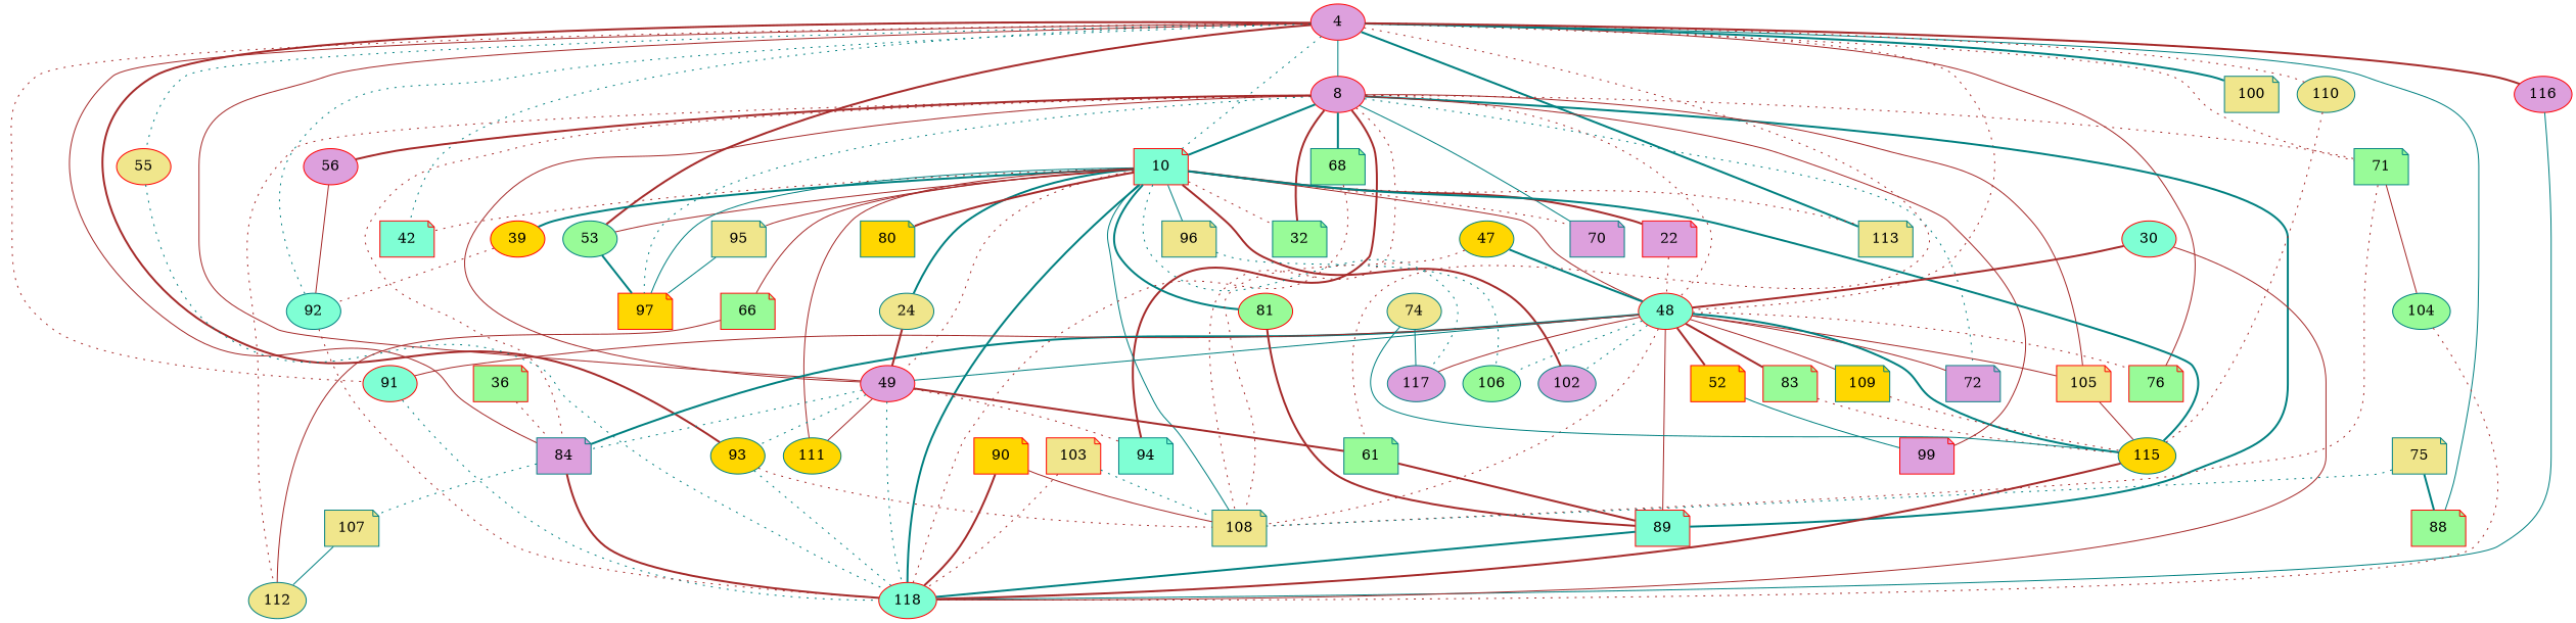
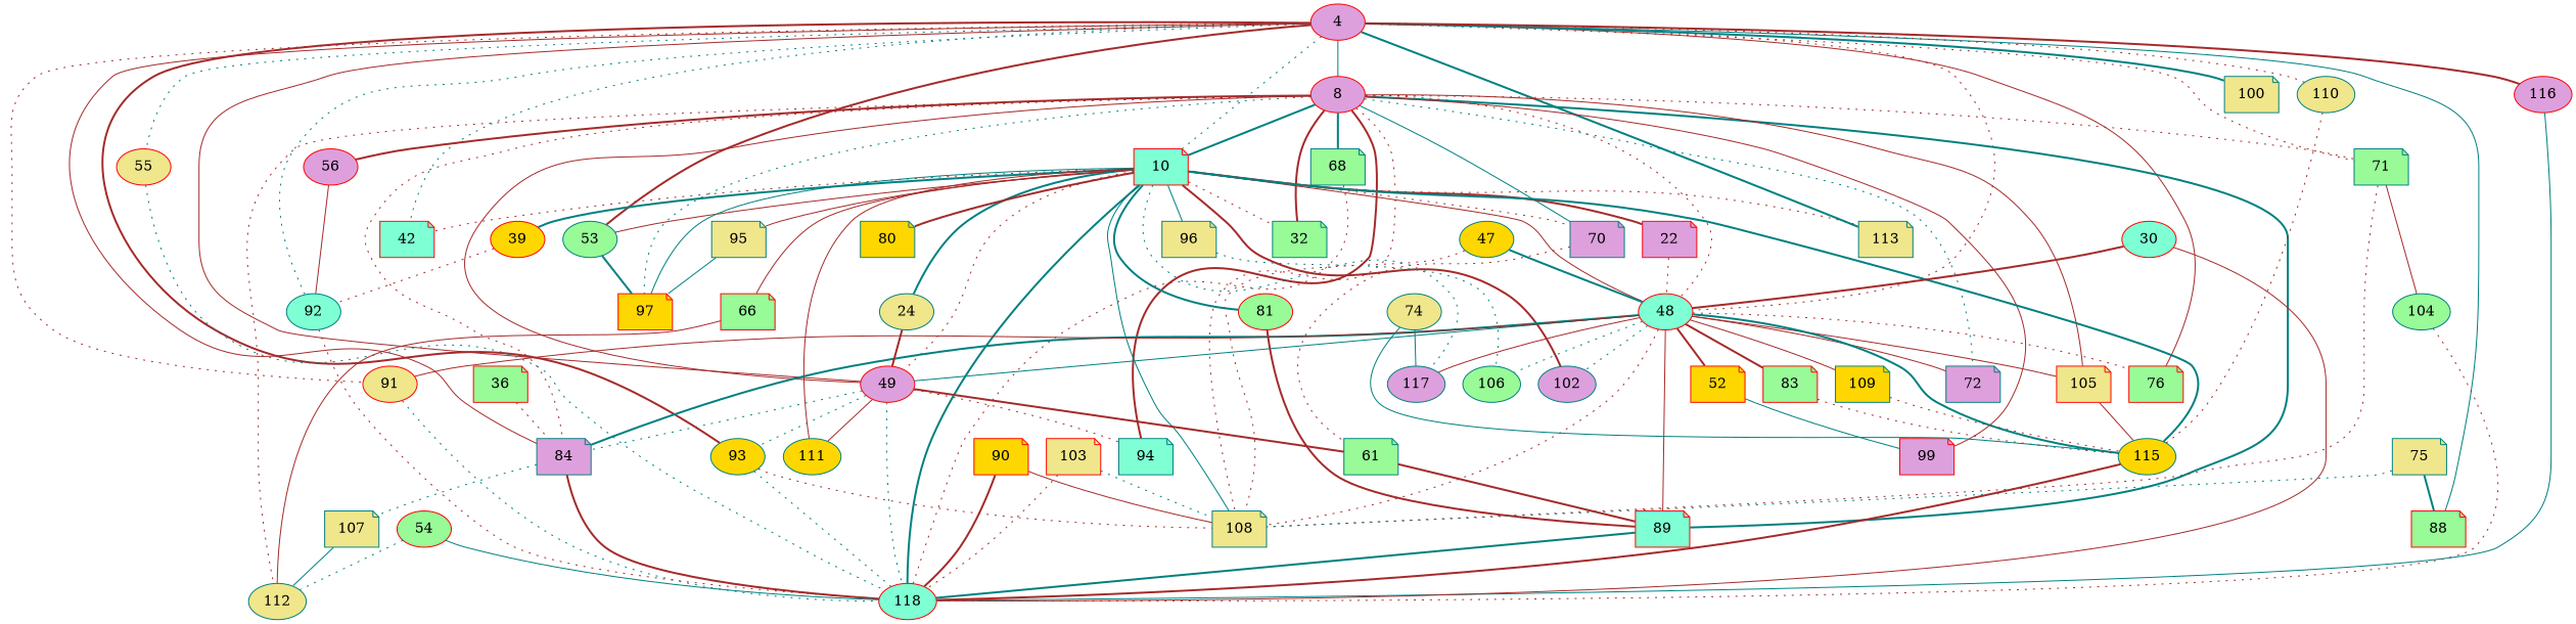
  graph {
    node [color=teal fillcolor=palegreen shape=note style=filled]
    edge [color=brown style=dotted]
    4 [color=red fillcolor=plum shape=ellipse super="+2"]
    8 [color=red fillcolor=plum shape=ellipse super="+1"]
    10 [color=red fillcolor=aquamarine super="+3"]
    42 [color=red fillcolor=aquamarine]
    48 [color=red fillcolor=aquamarine shape=ellipse super="+17+9"]
    49 [color=red fillcolor=plum shape=ellipse super="+19+6"]
    53 [shape=ellipse]
    55 [color=red fillcolor=khaki shape=ellipse]
    61 [super="+31"]
    71 [super="+64"]
    76 [color=red]
    84 [fillcolor=plum super="+12+43+69"]
    88 [color=red]
-   91 [color=red fillcolor=aquamarine shape=ellipse super="+37"]
+   91 [color=red fillcolor=khaki shape=ellipse super="+37"]
    92 [fillcolor=aquamarine shape=ellipse super="+85"]
    93 [fillcolor=gold shape=ellipse super="+20+77"]
    100 [fillcolor=khaki]
    110 [fillcolor=khaki shape=ellipse]
    113 [fillcolor=khaki]
    116 [color=red fillcolor=plum shape=ellipse]
    97 [color=red fillcolor=gold super="+33+50"]
    32
    56 [color=red fillcolor=plum shape=ellipse]
    70 [fillcolor=plum]
    72 [fillcolor=plum]
    89 [color=red fillcolor=aquamarine super="+57+16"]
    94 [fillcolor=aquamarine]
    n28 [label=68 super="+58"]
    99 [color=red fillcolor=plum]
    105 [color=red fillcolor=khaki super="+44+67"]
    108 [fillcolor=khaki super="+59+86+27+29+87"]
    112 [fillcolor=khaki shape=ellipse super="+18"]
    22 [color=red fillcolor=plum]
    24 [fillcolor=khaki shape=ellipse]
    39 [color=red fillcolor=gold shape=ellipse]
    66 [color=red]
    80 [fillcolor=gold]
    81 [color=red shape=ellipse]
    95 [fillcolor=khaki]
    96 [fillcolor=khaki]
    102 [fillcolor=plum shape=ellipse]
    111 [fillcolor=gold shape=ellipse]
    115 [fillcolor=gold shape=ellipse super="+40+63+101"]
    117 [fillcolor=plum shape=ellipse super="+82"]
    118 [color=red fillcolor=aquamarine shape=ellipse super="+38+114"]
    52 [color=red fillcolor=gold super="+21"]
    83 [color=red]
    106 [shape=ellipse]
    109 [fillcolor=gold]
    104 [shape=ellipse]
    107 [fillcolor=khaki]
    30 [color=red fillcolor=aquamarine shape=ellipse]
    36 [color=red]
    47 [fillcolor=gold shape=ellipse]
+   54 [color=red shape=ellipse]
    74 [fillcolor=khaki shape=ellipse]
    75 [fillcolor=khaki]
    90 [color=red fillcolor=gold]
    103 [color=red fillcolor=khaki]
    4 -- 8 [color=teal style=solid weight=4]
    4 -- 10 [color=teal weight=4]
    4 -- 42 [color=teal]
    4 -- 48 [weight=4]
    4 -- 49 [style=solid weight=4]
    4 -- 53 [style=bold]
    4 -- 55 [color=teal]
-   4 -- 61
+   70 -- 61
    4 -- 71 [weight=2]
    4 -- 76 [style=solid]
    4 -- 84 [style=solid weight=3]
    4 -- 88 [color=teal style=solid]
    4 -- 91
    4 -- 92 [color=teal]
    4 -- 93 [style=bold]
    4 -- 100 [color=teal style=bold weight=2]
    4 -- 110
    4 -- 113 [color=teal style=bold]
    4 -- 116 [style=bold]
    8 -- 10 [color=teal style=bold weight=4]
    8 -- 48 [weight=5]
    8 -- 49 [style=solid weight=5]
    8 -- 71 [weight=2]
    8 -- 84
    8 -- 97 [color=teal]
    8 -- 32 [style=bold]
    8 -- 56 [style=bold]
    8 -- 70 [color=teal style=solid]
    8 -- 72 [color=teal]
    8 -- 89 [color=teal style=bold weight=3]
    8 -- 94 [style=bold]
    8 -- n28 [color=teal style=bold weight=2]
    8 -- 99 [style=solid]
    8 -- 105 [style=solid]
    8 -- 108 [weight=3]
    8 -- 112 [weight=3]
    10 -- 42
    10 -- 48 [style=solid weight=5]
    10 -- 49 [weight=4]
    10 -- 53 [style=solid]
    10 -- 113
    10 -- 97 [color=teal style=solid]
    10 -- 32
    10 -- 70
    10 -- 108 [color=teal style=solid weight=3]
    10 -- 22 [style=bold]
    10 -- 24 [color=teal style=bold]
    10 -- 39 [color=teal style=bold weight=2]
    10 -- 66 [style=solid]
    10 -- 80 [style=bold weight=2]
    10 -- 81 [color=teal style=bold]
    10 -- 95 [style=solid]
    10 -- 96 [color=teal style=solid weight=2]
    10 -- 102 [style=bold]
    10 -- 111 [style=solid]
    10 -- 115 [color=teal style=bold weight=7]
    10 -- 117 [color=teal weight=2]
    10 -- 118 [color=teal style=bold weight=6]
    48 -- 49 [color=teal style=solid weight=5]
    48 -- 76
    48 -- 84 [color=teal style=bold]
    48 -- 91 [style=solid]
    48 -- 72 [style=solid]
    48 -- 89 [style=solid]
    48 -- 105 [style=solid]
    48 -- 108
    48 -- 102 [color=teal]
    48 -- 115 [color=teal style=bold]
    48 -- 117 [style=solid weight=3]
    48 -- 52 [style=bold weight=3]
    48 -- 83 [style=bold]
    48 -- 106 [color=teal]
    48 -- 109 [style=solid]
    49 -- 61 [style=bold]
    49 -- 84 [color=teal weight=2]
    49 -- 93 [color=teal]
    49 -- 94
    49 -- 111 [style=solid]
    49 -- 118 [color=teal]
    53 -- 97 [color=teal style=bold weight=2]
    55 -- 118 [color=teal]
    61 -- 89 [style=bold]
    71 -- 108
    71 -- 104 [style=solid]
    84 -- 118 [style=bold weight=2]
    84 -- 107 [color=teal]
    91 -- 118 [color=teal]
    92 -- 118 [weight=2]
    93 -- 108
    93 -- 118 [color=teal]
    110 -- 115
    116 -- 118 [color=teal style=solid]
    56 -- 92 [style=solid]
    89 -- 118 [color=teal style=bold]
    n28 -- 118
    105 -- 115 [style=solid]
    22 -- 48
    24 -- 49 [style=bold]
    39 -- 92
    66 -- 112 [style=solid]
    81 -- 89 [style=bold]
    95 -- 97 [color=teal style=solid]
    96 -- 106 [color=teal]
    115 -- 118 [style=bold weight=3]
    52 -- 99 [color=teal style=solid]
    83 -- 115
    109 -- 115
    104 -- 118
    107 -- 112 [color=teal style=solid]
    30 -- 48 [style=bold]
    30 -- 118 [style=solid]
    36 -- 84 [weight=2]
    47 -- 48 [color=teal style=bold]
    47 -- 108
+   54 -- 112 [color=teal]
+   54 -- 118 [color=teal style=solid]
    74 -- 115 [color=teal style=solid]
    74 -- 117 [color=teal style=solid]
    75 -- 88 [color=teal style=bold]
    75 -- 108 [color=teal weight=2]
    90 -- 108 [style=solid]
    90 -- 118 [style=bold]
    103 -- 108 [color=teal]
    103 -- 118
  }
